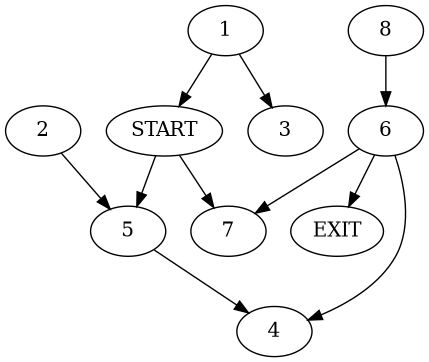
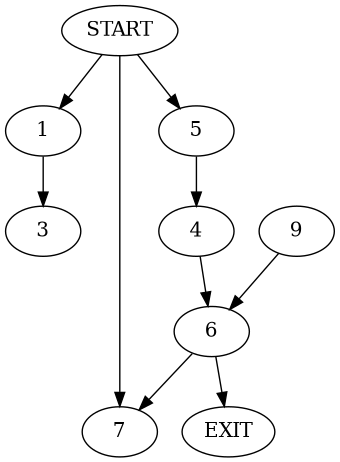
  digraph {
    n1 [label=START]
    1
    7
    5
    3
-   8
+   8 [label=9]
    6
    n8 [label=EXIT]
-   2
    4
-   1 -> n1
+   n1 -> 1
    n1 -> 7
    n1 -> 5
    1 -> 3
    5 -> 4
    8 -> 6
    6 -> 7
    6 -> n8
-   2 -> 5
-   6 -> 4
+   4 -> 6
  }
